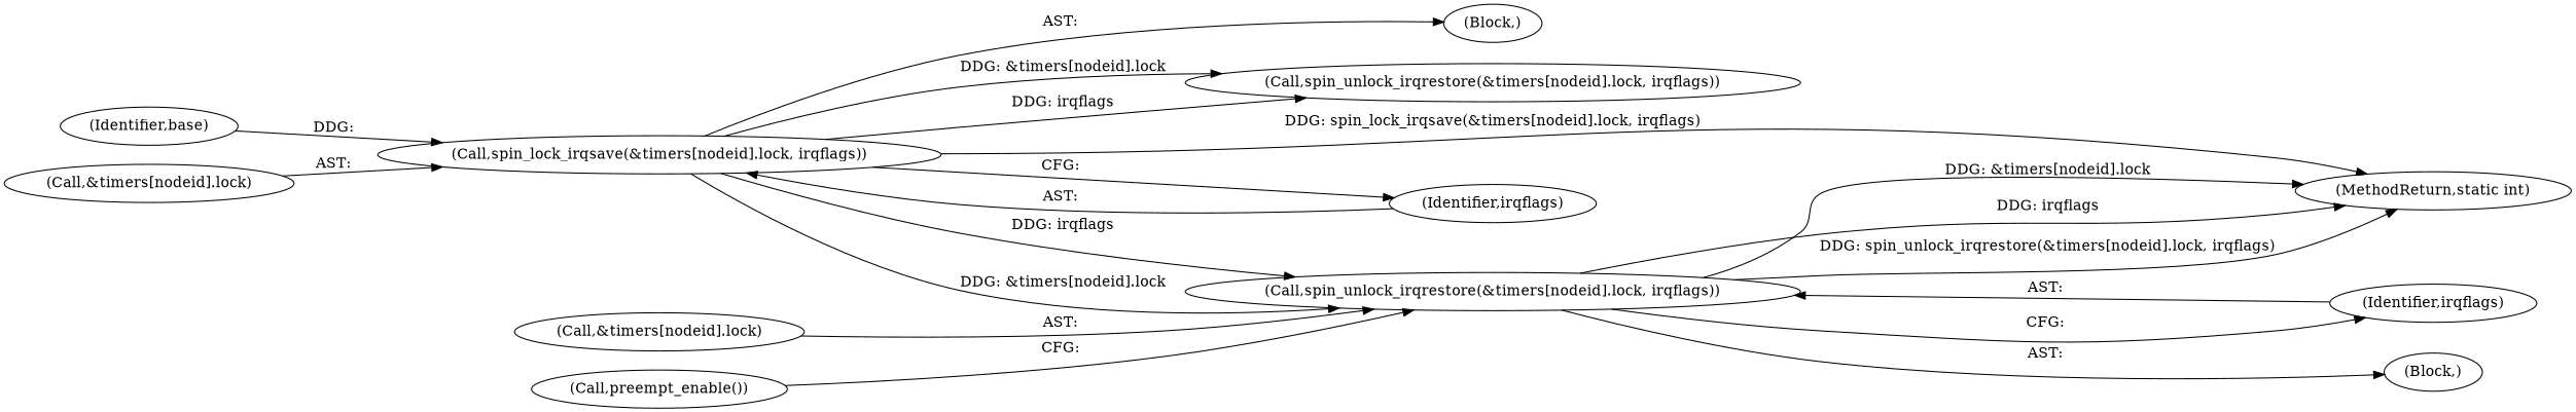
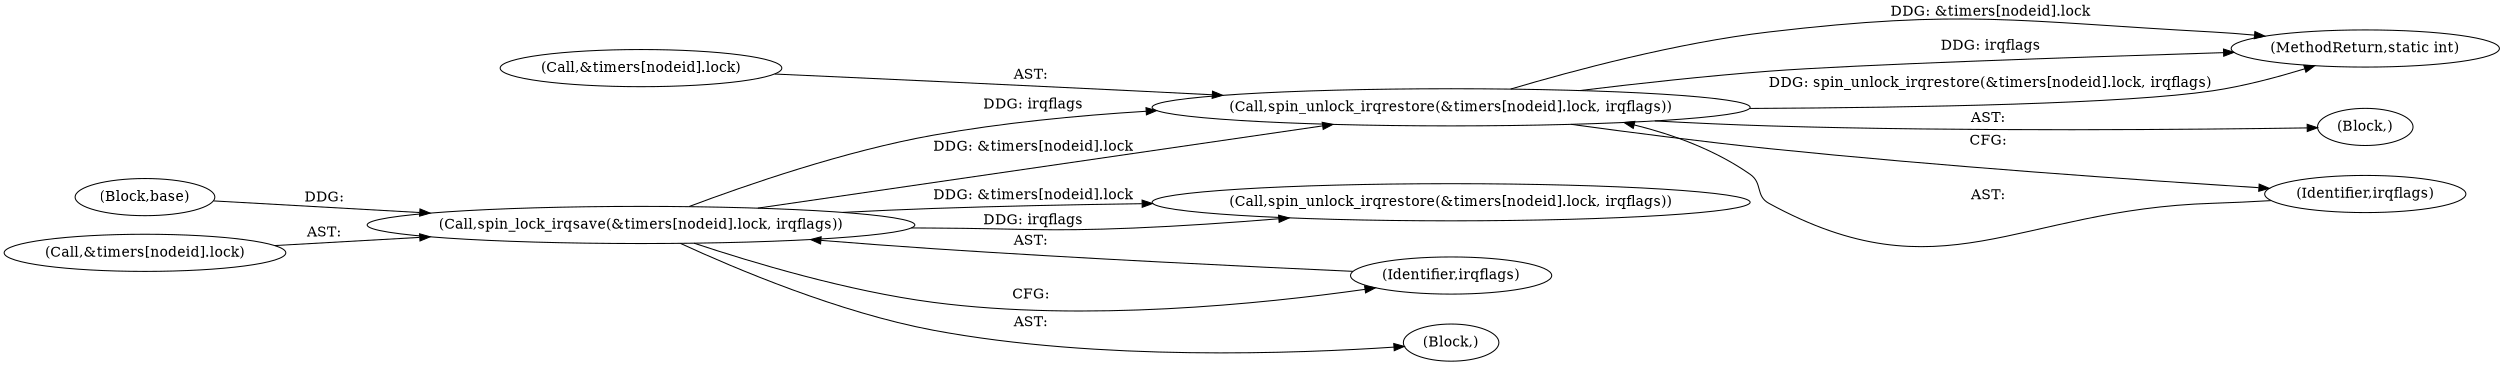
  digraph {
    rankdir=LR
    n1 [label="(Call,spin_unlock_irqrestore(&timers[nodeid].lock, irqflags))"]
    n2 [label="(MethodReturn,static int)"]
    n3 [label="(Block,)"]
    n4 [label="(Identifier,irqflags)"]
    n5 [label="(Call,spin_lock_irqsave(&timers[nodeid].lock, irqflags))"]
    n6 [label="(Identifier,irqflags)"]
    n7 [label="(Block,)"]
    n8 [label="(Call,spin_unlock_irqrestore(&timers[nodeid].lock, irqflags))"]
    n9 [label="(Call,&timers[nodeid].lock)"]
-   n10 [label="(Identifier,base)"]
+   n10 [label="(Block,base)"]
    n11 [label="(Call,&timers[nodeid].lock)"]
-   n12 [label="(Call,preempt_enable())"]
    n1 -> n2 [label="DDG: &timers[nodeid].lock"]
    n1 -> n2 [label="DDG: irqflags"]
    n1 -> n2 [label="DDG: spin_unlock_irqrestore(&timers[nodeid].lock, irqflags)"]
    n1 -> n3 [label="AST: "]
    n1 -> n4 [label="CFG: "]
    n4 -> n1 [label="AST: "]
    n5 -> n1 [label="DDG: &timers[nodeid].lock"]
    n5 -> n1 [label="DDG: irqflags"]
-   n5 -> n2 [label="DDG: spin_lock_irqsave(&timers[nodeid].lock, irqflags)"]
    n5 -> n6 [label="CFG: "]
    n5 -> n7 [label="AST: "]
    n5 -> n8 [label="DDG: &timers[nodeid].lock"]
    n5 -> n8 [label="DDG: irqflags"]
    n6 -> n5 [label="AST: "]
    n9 -> n1 [label="AST: "]
    n10 -> n5 [label="DDG: "]
    n11 -> n5 [label="AST: "]
-   n12 -> n1 [label="CFG: "]
  }
